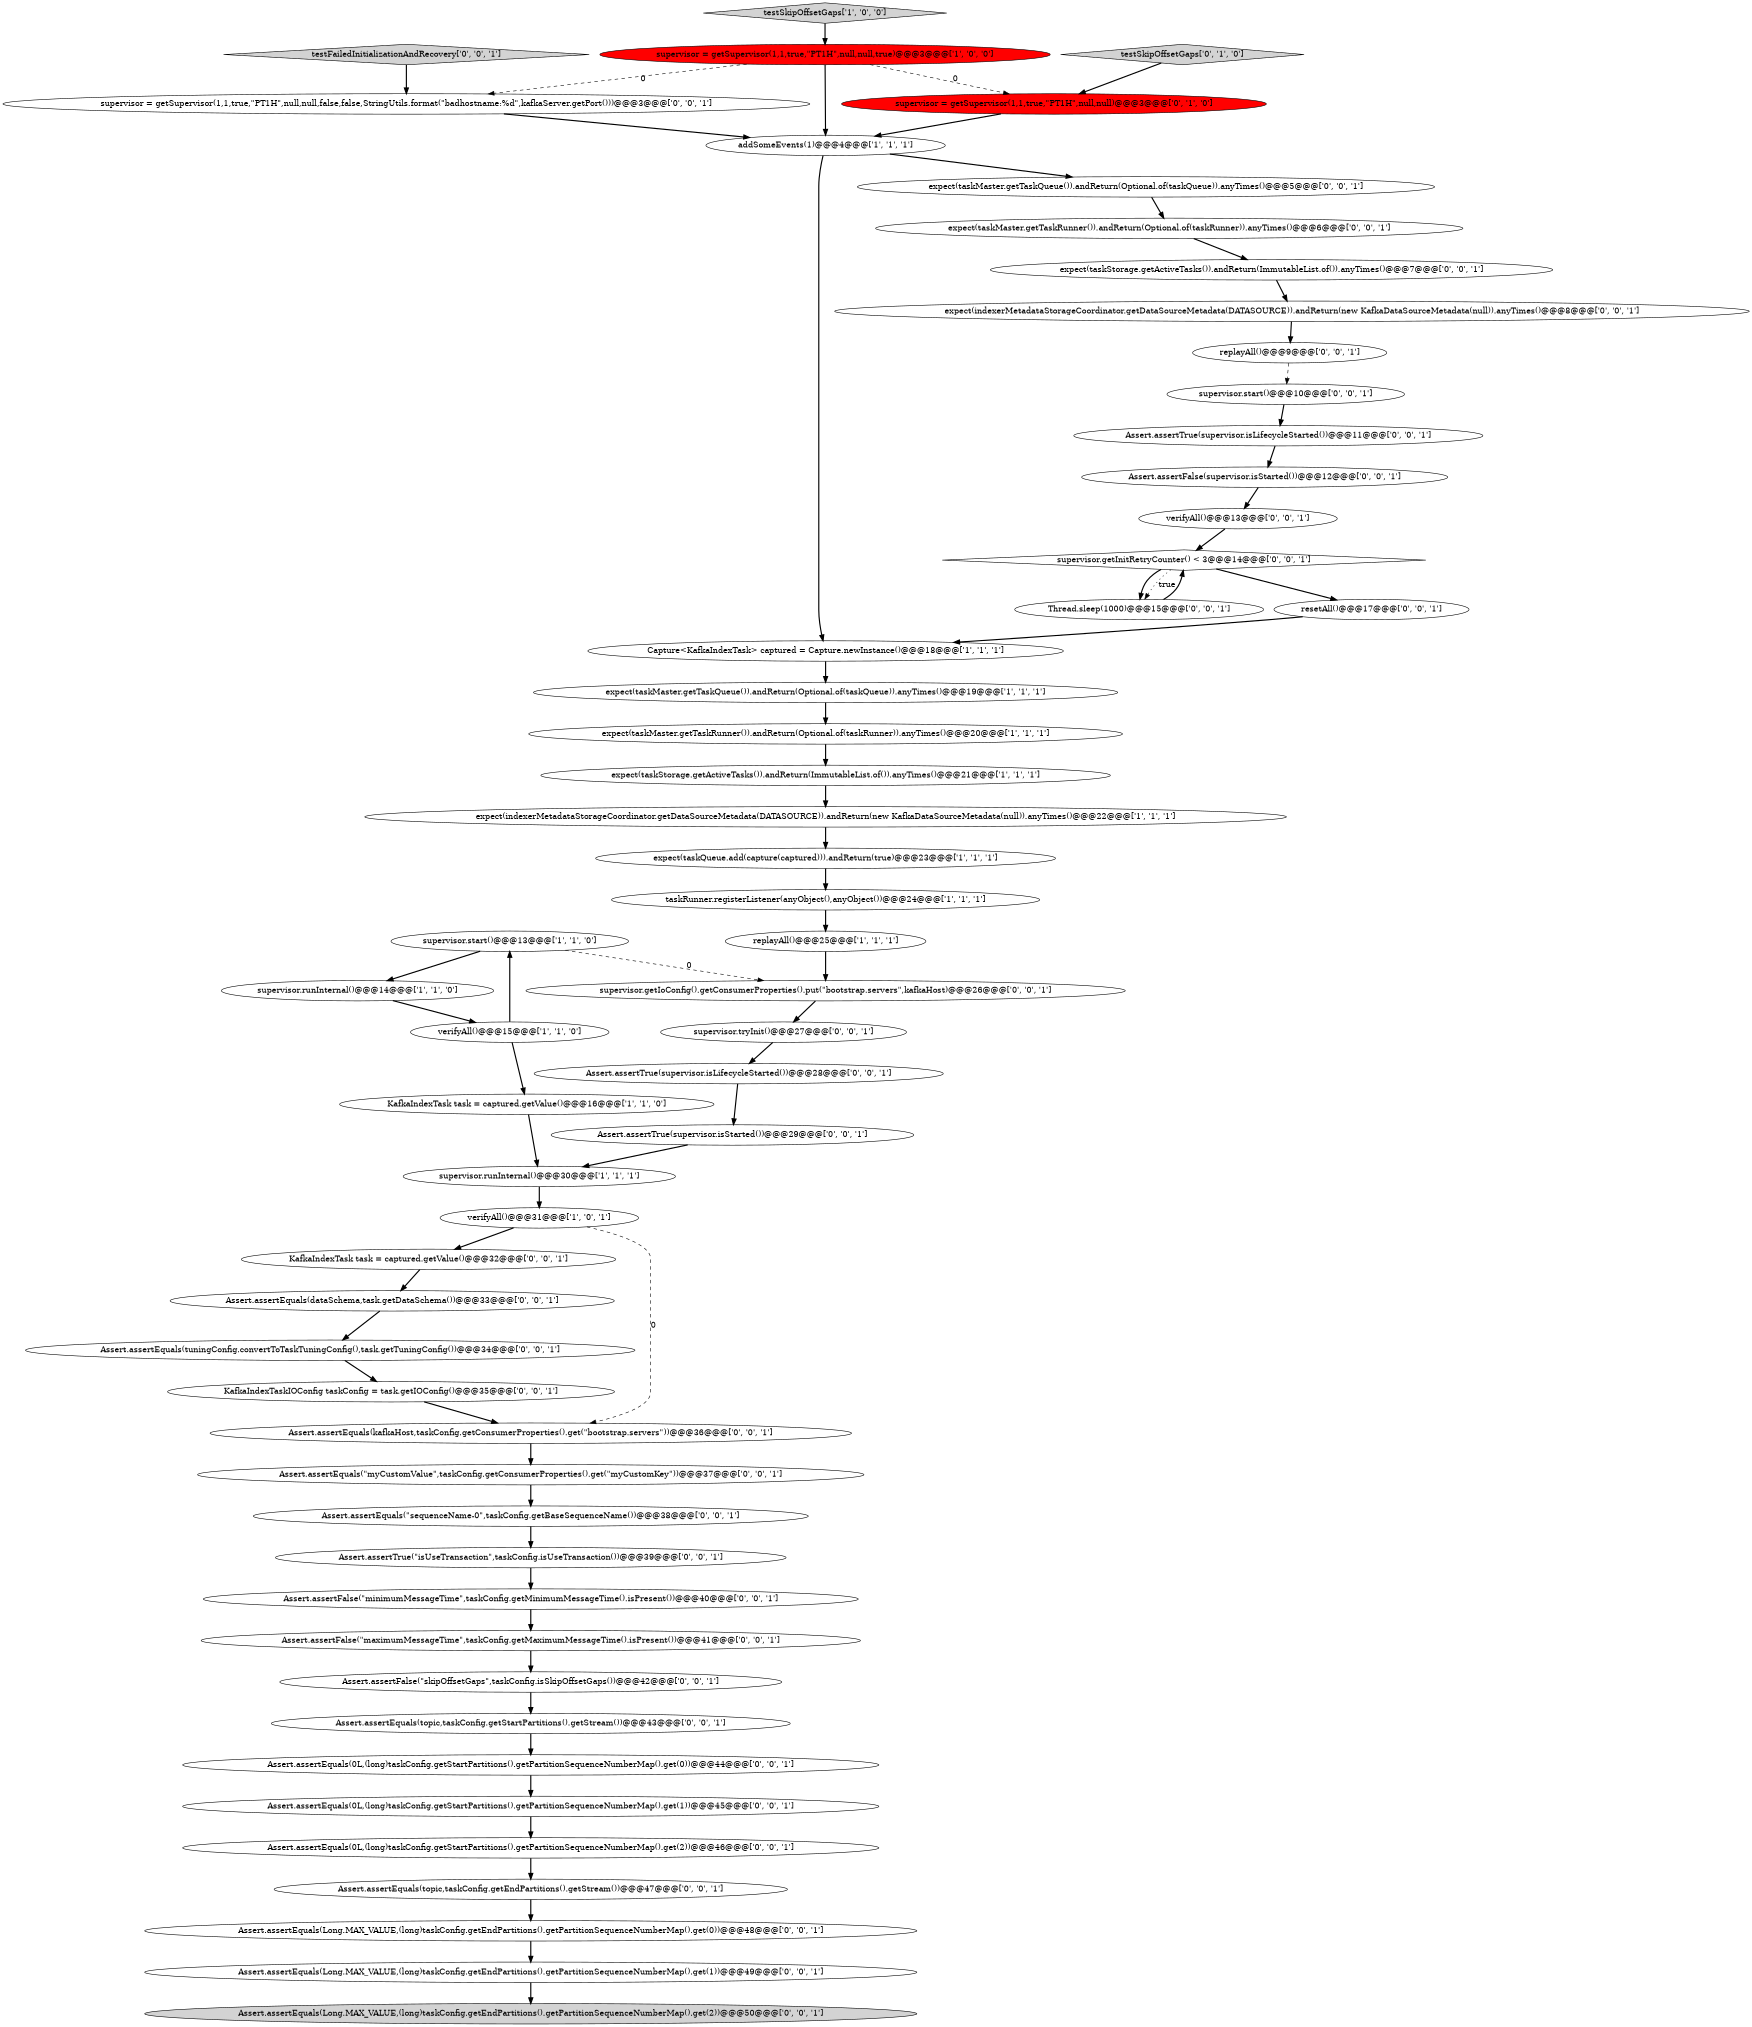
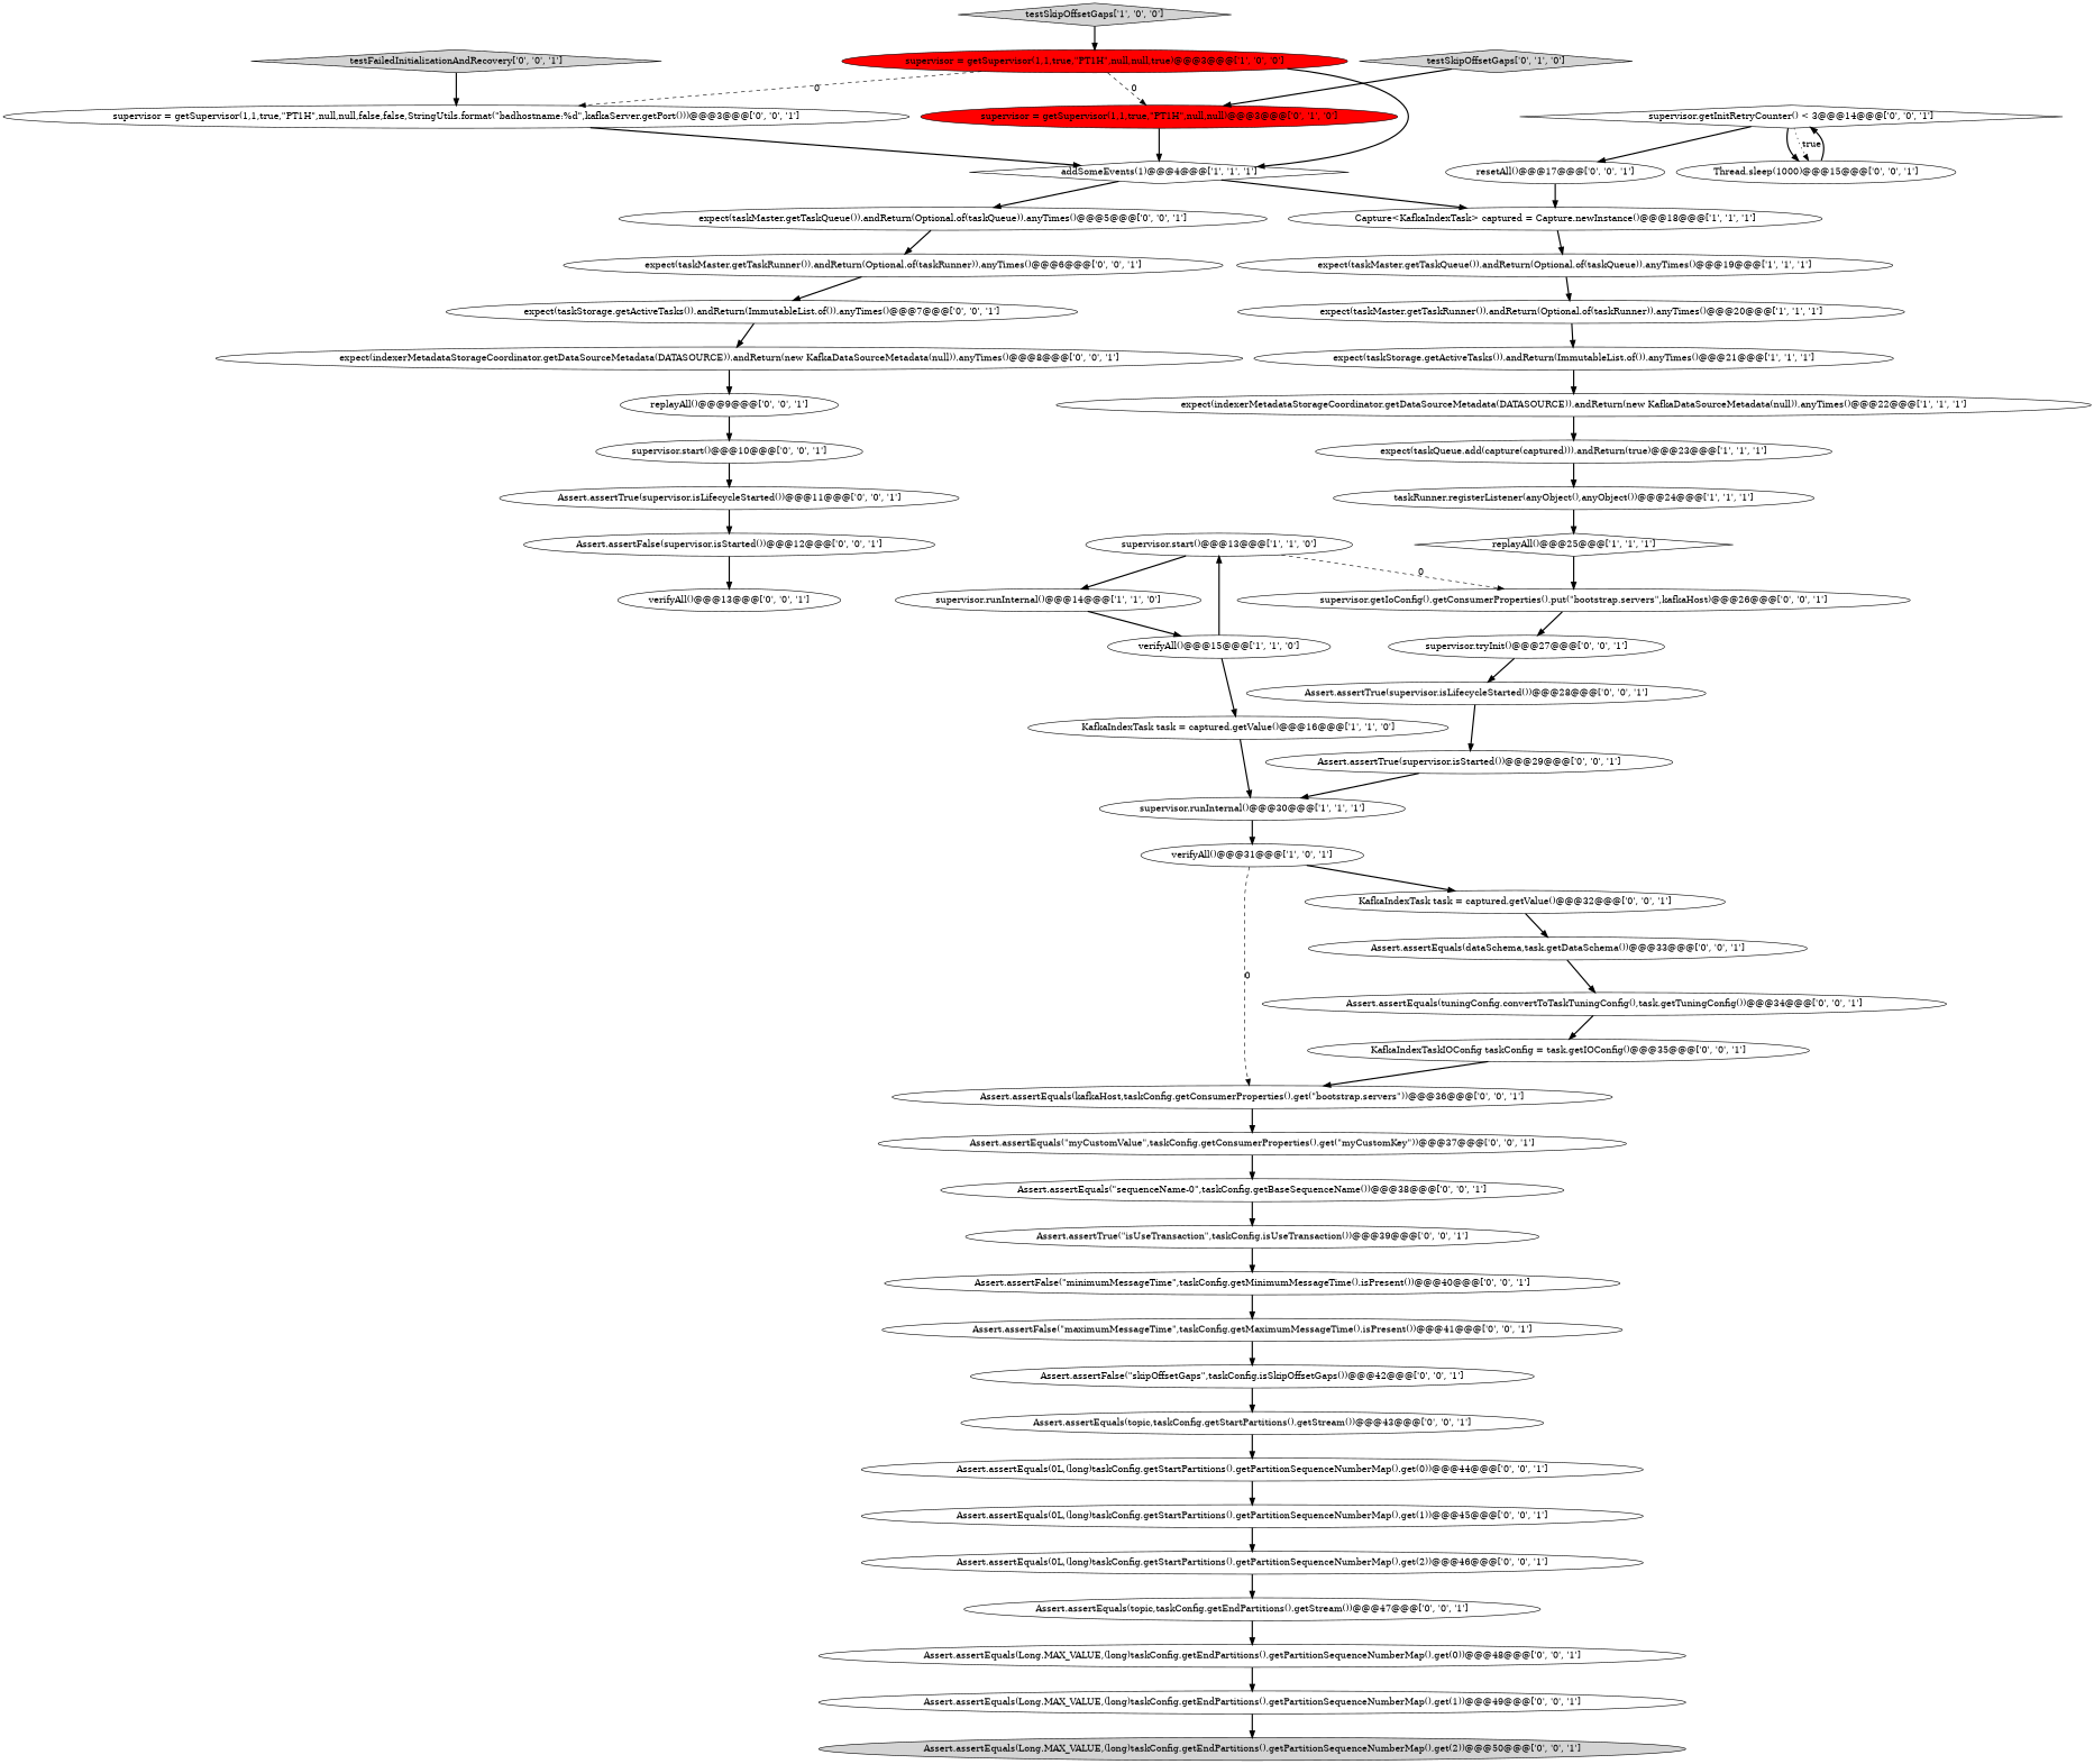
  digraph {
    node [fillcolor=white shape=ellipse style=filled]
    edge [style=bold]
    n1 [label="Assert.assertEquals(topic,taskConfig.getEndPartitions().getStream())@@@47@@@['0', '0', '1']"]
    n2 [label="Assert.assertEquals(Long.MAX_VALUE,(long)taskConfig.getEndPartitions().getPartitionSequenceNumberMap().get(0))@@@48@@@['0', '0', '1']"]
    n3 [label="Assert.assertEquals(Long.MAX_VALUE,(long)taskConfig.getEndPartitions().getPartitionSequenceNumberMap().get(1))@@@49@@@['0', '0', '1']"]
    n4 [fillcolor=red label="supervisor = getSupervisor(1,1,true,\"PT1H\",null,null,true)@@@3@@@['1', '0', '0']"]
    n5 [label="supervisor = getSupervisor(1,1,true,\"PT1H\",null,null,false,false,StringUtils.format(\"badhostname:%d\",kafkaServer.getPort()))@@@3@@@['0', '0', '1']"]
    n6 [fillcolor=red label="supervisor = getSupervisor(1,1,true,\"PT1H\",null,null)@@@3@@@['0', '1', '0']"]
-   n7 [label="addSomeEvents(1)@@@4@@@['1', '1', '1']"]
+   n7 [label="addSomeEvents(1)@@@4@@@['1', '1', '1']" shape=diamond]
    n8 [label="Capture<KafkaIndexTask> captured = Capture.newInstance()@@@18@@@['1', '1', '1']"]
    n9 [label="expect(taskMaster.getTaskQueue()).andReturn(Optional.of(taskQueue)).anyTimes()@@@5@@@['0', '0', '1']"]
    n10 [label="supervisor.runInternal()@@@30@@@['1', '1', '1']"]
    n11 [label="verifyAll()@@@31@@@['1', '0', '1']"]
    n12 [label="KafkaIndexTask task = captured.getValue()@@@32@@@['0', '0', '1']"]
    n13 [label="Assert.assertEquals(kafkaHost,taskConfig.getConsumerProperties().get(\"bootstrap.servers\"))@@@36@@@['0', '0', '1']"]
    n14 [label="expect(taskMaster.getTaskQueue()).andReturn(Optional.of(taskQueue)).anyTimes()@@@19@@@['1', '1', '1']"]
    n15 [label="expect(taskMaster.getTaskRunner()).andReturn(Optional.of(taskRunner)).anyTimes()@@@20@@@['1', '1', '1']"]
    n16 [label="Assert.assertTrue(supervisor.isLifecycleStarted())@@@28@@@['0', '0', '1']"]
    n17 [label="Assert.assertTrue(supervisor.isStarted())@@@29@@@['0', '0', '1']"]
    n18 [label="Assert.assertEquals(dataSchema,task.getDataSchema())@@@33@@@['0', '0', '1']"]
    n19 [label="Assert.assertEquals(tuningConfig.convertToTaskTuningConfig(),task.getTuningConfig())@@@34@@@['0', '0', '1']"]
    n20 [label="Assert.assertTrue(supervisor.isLifecycleStarted())@@@11@@@['0', '0', '1']"]
    n21 [label="Assert.assertFalse(supervisor.isStarted())@@@12@@@['0', '0', '1']"]
    n22 [label="verifyAll()@@@13@@@['0', '0', '1']"]
    n23 [label="expect(taskMaster.getTaskRunner()).andReturn(Optional.of(taskRunner)).anyTimes()@@@6@@@['0', '0', '1']"]
    n24 [label="expect(taskStorage.getActiveTasks()).andReturn(ImmutableList.of()).anyTimes()@@@7@@@['0', '0', '1']"]
    n25 [label="expect(indexerMetadataStorageCoordinator.getDataSourceMetadata(DATASOURCE)).andReturn(new KafkaDataSourceMetadata(null)).anyTimes()@@@8@@@['0', '0', '1']"]
    n26 [label="expect(taskStorage.getActiveTasks()).andReturn(ImmutableList.of()).anyTimes()@@@21@@@['1', '1', '1']"]
    n27 [label="Assert.assertTrue(\"isUseTransaction\",taskConfig.isUseTransaction())@@@39@@@['0', '0', '1']"]
    n28 [label="Assert.assertFalse(\"minimumMessageTime\",taskConfig.getMinimumMessageTime().isPresent())@@@40@@@['0', '0', '1']"]
    n29 [label="Assert.assertFalse(\"maximumMessageTime\",taskConfig.getMaximumMessageTime().isPresent())@@@41@@@['0', '0', '1']"]
    n30 [label="Assert.assertEquals(\"myCustomValue\",taskConfig.getConsumerProperties().get(\"myCustomKey\"))@@@37@@@['0', '0', '1']"]
    n31 [label="Assert.assertEquals(\"sequenceName-0\",taskConfig.getBaseSequenceName())@@@38@@@['0', '0', '1']"]
    n32 [label="expect(indexerMetadataStorageCoordinator.getDataSourceMetadata(DATASOURCE)).andReturn(new KafkaDataSourceMetadata(null)).anyTimes()@@@22@@@['1', '1', '1']"]
    n33 [label="expect(taskQueue.add(capture(captured))).andReturn(true)@@@23@@@['1', '1', '1']"]
    n34 [label="taskRunner.registerListener(anyObject(),anyObject())@@@24@@@['1', '1', '1']"]
    n35 [label="KafkaIndexTaskIOConfig taskConfig = task.getIOConfig()@@@35@@@['0', '0', '1']"]
    n36 [label="verifyAll()@@@15@@@['1', '1', '0']"]
    n37 [label="KafkaIndexTask task = captured.getValue()@@@16@@@['1', '1', '0']"]
    n38 [label="supervisor.start()@@@13@@@['1', '1', '0']"]
    n39 [label="supervisor.getInitRetryCounter() < 3@@@14@@@['0', '0', '1']" shape=diamond]
    n40 [label="Thread.sleep(1000)@@@15@@@['0', '0', '1']"]
    n41 [label="resetAll()@@@17@@@['0', '0', '1']"]
    n42 [fillcolor=lightgray label="testSkipOffsetGaps['0', '1', '0']" shape=diamond]
    n43 [label="supervisor.tryInit()@@@27@@@['0', '0', '1']"]
    n44 [label="Assert.assertFalse(\"skipOffsetGaps\",taskConfig.isSkipOffsetGaps())@@@42@@@['0', '0', '1']"]
    n45 [label="Assert.assertEquals(topic,taskConfig.getStartPartitions().getStream())@@@43@@@['0', '0', '1']"]
    n46 [label="Assert.assertEquals(0L,(long)taskConfig.getStartPartitions().getPartitionSequenceNumberMap().get(0))@@@44@@@['0', '0', '1']"]
    n47 [label="Assert.assertEquals(0L,(long)taskConfig.getStartPartitions().getPartitionSequenceNumberMap().get(2))@@@46@@@['0', '0', '1']"]
    n48 [label="Assert.assertEquals(0L,(long)taskConfig.getStartPartitions().getPartitionSequenceNumberMap().get(1))@@@45@@@['0', '0', '1']"]
    n49 [label="replayAll()@@@9@@@['0', '0', '1']"]
    n50 [label="supervisor.start()@@@10@@@['0', '0', '1']"]
    n51 [fillcolor=lightgray label="Assert.assertEquals(Long.MAX_VALUE,(long)taskConfig.getEndPartitions().getPartitionSequenceNumberMap().get(2))@@@50@@@['0', '0', '1']"]
    n52 [label="supervisor.getIoConfig().getConsumerProperties().put(\"bootstrap.servers\",kafkaHost)@@@26@@@['0', '0', '1']"]
    n53 [label="supervisor.runInternal()@@@14@@@['1', '1', '0']"]
-   n54 [label="replayAll()@@@25@@@['1', '1', '1']"]
+   n54 [label="replayAll()@@@25@@@['1', '1', '1']" shape=diamond]
    n55 [fillcolor=lightgray label="testSkipOffsetGaps['1', '0', '0']" shape=diamond]
    n56 [fillcolor=lightgray label="testFailedInitializationAndRecovery['0', '0', '1']" shape=diamond]
    n1 -> n2
    n2 -> n3
    n3 -> n51
    n4 -> n5 [label=0 style=dashed]
    n4 -> n6 [label=0 style=dashed]
    n4 -> n7
    n5 -> n7
    n6 -> n7
    n7 -> n8
    n7 -> n9
    n8 -> n14
    n9 -> n23
    n10 -> n11
    n11 -> n12
    n11 -> n13 [label=0 style=dashed]
    n12 -> n18
    n13 -> n30
    n14 -> n15
    n15 -> n26
    n16 -> n17
    n17 -> n10
    n18 -> n19
    n19 -> n35
    n20 -> n21
    n21 -> n22
-   n22 -> n39
    n23 -> n24
    n24 -> n25
    n25 -> n49
    n26 -> n32
    n27 -> n28
    n28 -> n29
    n29 -> n44
    n30 -> n31
    n31 -> n27
    n32 -> n33
    n33 -> n34
    n34 -> n54
    n35 -> n13
    n36 -> n37
    n36 -> n38
    n37 -> n10
    n38 -> n52 [label=0 style=dashed]
    n38 -> n53
    n39 -> n40
    n39 -> n40 [label=true style=dotted]
    n39 -> n41
    n40 -> n39
    n41 -> n8
    n42 -> n6
    n43 -> n16
    n44 -> n45
    n45 -> n46
    n46 -> n48
    n47 -> n1
    n48 -> n47
-   n49 -> n50 [style=dashed]
+   n49 -> n50
    n50 -> n20
    n52 -> n43
    n53 -> n36
    n54 -> n52
    n55 -> n4
    n56 -> n5
  }
